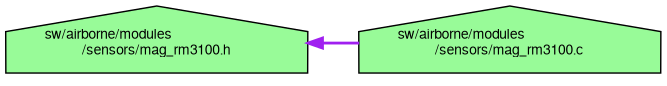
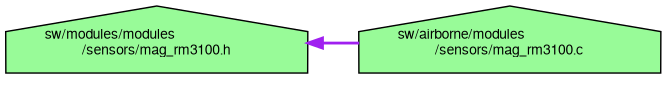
  digraph {
    rankdir=LR
    node [color=black fillcolor=palegreen fontname=FreeSans fontsize=10 shape=house style=filled]
-   n1 [fontcolor=black height=0.2 label="sw/airborne/modules\l/sensors/mag_rm3100.h" width=0.4]
+   n1 [fontcolor=black height=0.2 label="sw/modules/modules\l/sensors/mag_rm3100.h" width=0.4]
    n2 [height=0.2 label="sw/airborne/modules\l/sensors/mag_rm3100.c" width=0.4]
    n1 -> n2 [color=purple dir=back fontname=FreeSans fontsize=10 labelfontname=FreeSans labelfontsize=10 style=bold]
  }
